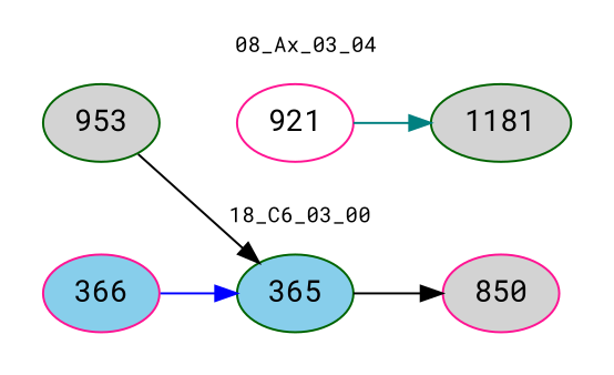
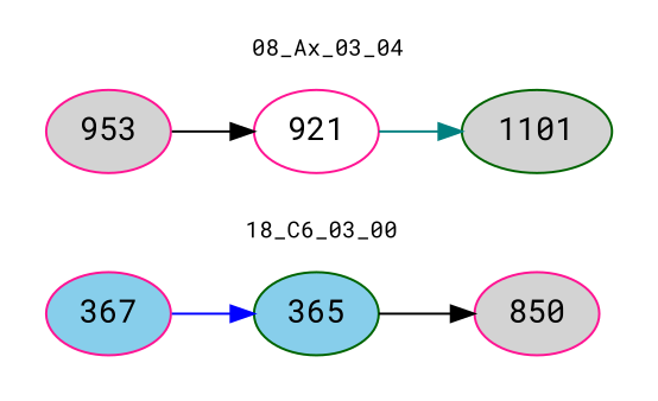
  digraph {
    fontname="Roboto Mono"
    rankdir=LR
    node [color=deeppink fillcolor=lightgrey fontname="Roboto Mono" style=filled]
    edge [color=black fontname="Roboto Mono"]
-   n1 [color=darkgreen label=953]
+   n1 [label=953]
    n2 [fillcolor=white label=921]
-   n3 [color=darkgreen label=1181]
-   n4 [fillcolor=skyblue label=366]
+   n3 [color=darkgreen label=1101]
+   n4 [fillcolor=skyblue label=367]
    n5 [color=darkgreen fillcolor=skyblue label=365]
    n6 [label=850]
    subgraph cluster_1 {
      color=white
      fontsize=10
      label="08_Ax_03_04"
      n1
      n2
      n3
    }
    subgraph cluster_2 {
      color=white
      fontsize=10
      label="18_C6_03_00"
      n4
      n5
      n6
    }
-   n1 -> n5
+   n1 -> n2
    n2 -> n3 [color=teal]
    n4 -> n5 [color=blue]
    n5 -> n6
  }
